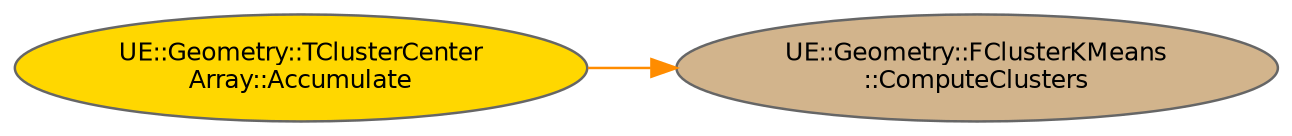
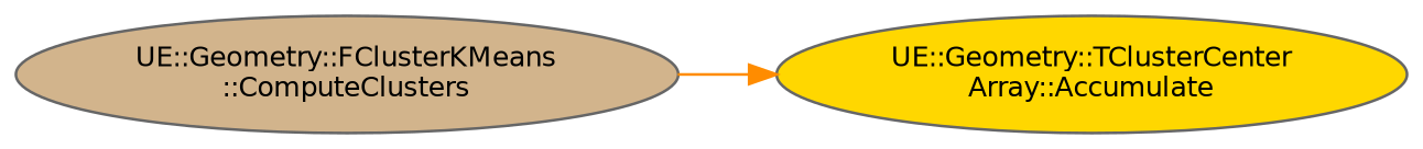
  digraph {
    rankdir=RL
    node [fontname=Helvetica fontsize=10 shape=ellipse style=filled]
    n1 [color=gray40 fillcolor=gold fontcolor=black height=0.2 label="UE::Geometry::TClusterCenter\lArray::Accumulate" width=0.4]
    n2 [color=grey40 fillcolor=tan height=0.2 label="UE::Geometry::FClusterKMeans\l::ComputeClusters" width=0.4]
-   n2 -> n1 [color=darkorange dir=back fontname=Helvetica fontsize=10 labelfontname=Helvetica labelfontsize=10 style=solid]
+   n1 -> n2 [color=darkorange dir=back fontname=Helvetica fontsize=10 labelfontname=Helvetica labelfontsize=10 style=solid]
  }
